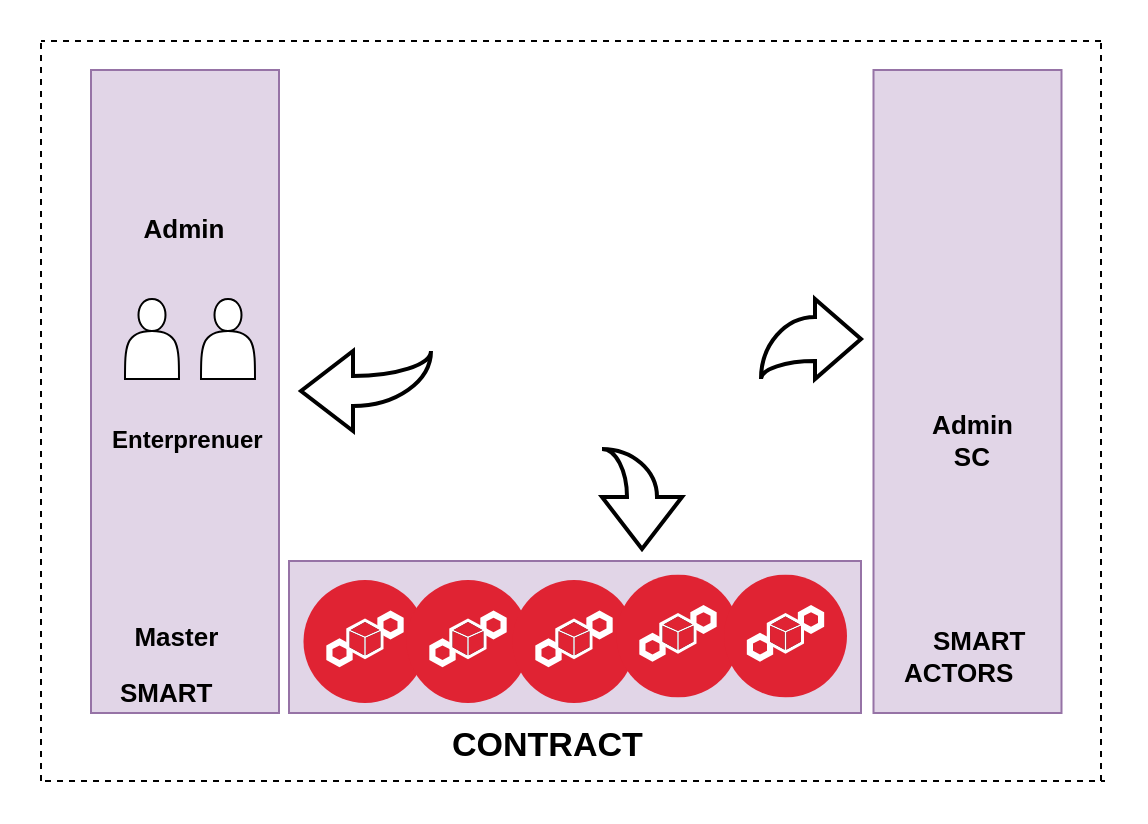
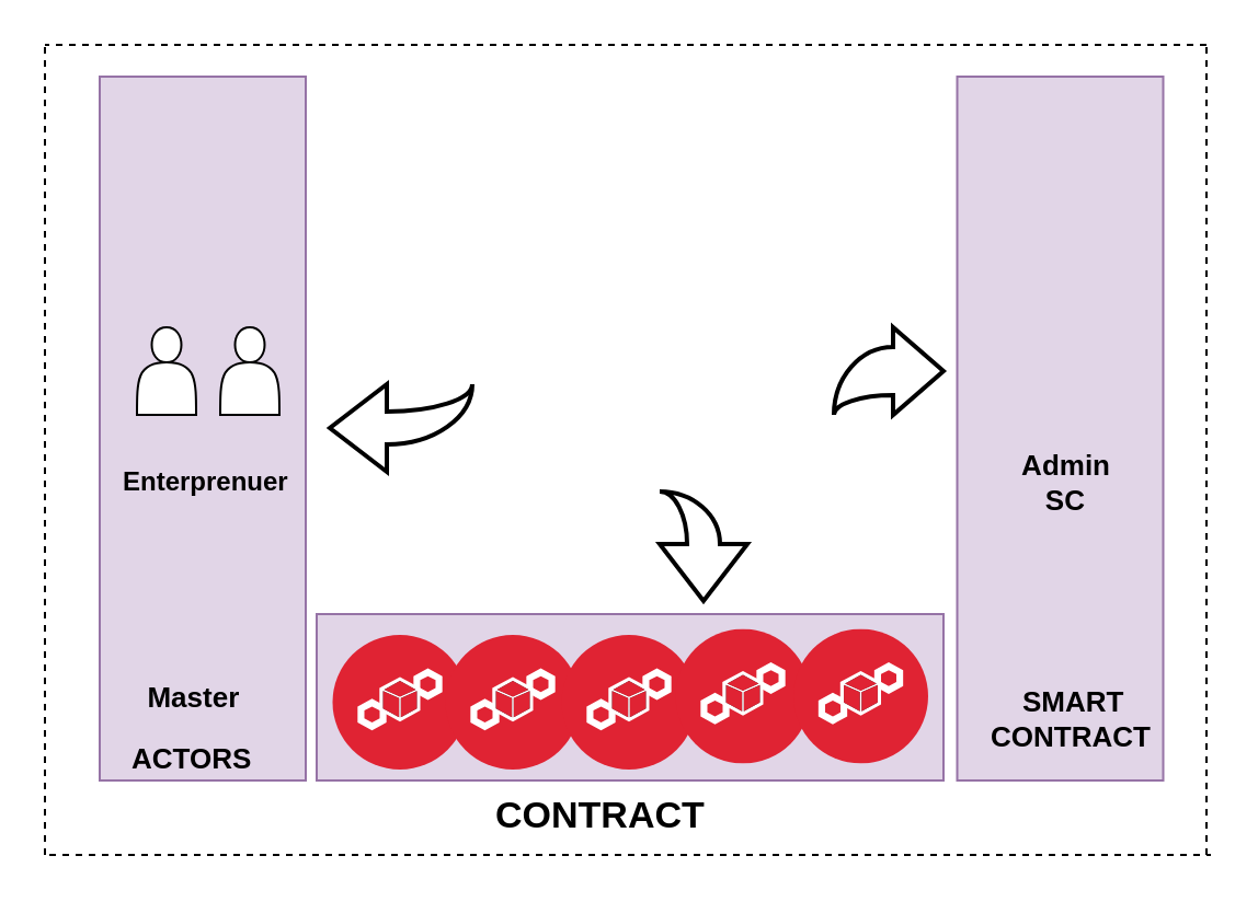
  <mxCell id="0" />
  <mxCell id="1" parent="0" />
  <mxCell id="2" value="" style="rounded=0;whiteSpace=wrap;html=1;glass=0;fillColor=#e1d5e7;strokeColor=#9673a6;direction=south;" parent="1" vertex="1"><mxGeometry x="144" y="280" width="286" height="76" as="geometry" /></mxCell>
  <mxCell id="3" value="" style="rounded=0;whiteSpace=wrap;html=1;glass=0;fillColor=#e1d5e7;strokeColor=#9673a6;" parent="1" vertex="1"><mxGeometry x="436.25" y="34.5" width="94" height="321.5" as="geometry" /></mxCell>
  <mxCell id="4" value="" style="shape=image;html=1;verticalAlign=top;verticalLabelPosition=bottom;labelBackgroundColor=#ffffff;imageAspect=0;aspect=fixed;image=https://cdn2.iconfinder.com/data/icons/analytic-investment-and-balanced-scorecard/512/631_Business_certificate_contract_degree_document-128.png;rounded=0;glass=0;fillColor=#ffffff;imageBorder=none;imageBackground=none;" parent="1" vertex="1"><mxGeometry x="444" y="117.75" width="84.5" height="84.5" as="geometry" /></mxCell>
  <mxCell id="5" value="" style="rounded=0;whiteSpace=wrap;html=1;glass=0;fillColor=#e1d5e7;strokeColor=#9673a6;" parent="1" vertex="1"><mxGeometry x="45" y="34.5" width="94" height="321.5" as="geometry" /></mxCell>
  <mxCell id="6" value="&lt;b&gt;Enterprenuer&lt;/b&gt;" style="text;html=1;resizable=0;points=[];autosize=1;align=left;verticalAlign=top;spacingTop=-4;" parent="1" vertex="1"><mxGeometry x="54" y="210" width="90" height="20" as="geometry" /></mxCell>
  <mxCell id="7" value="" style="shape=actor;whiteSpace=wrap;html=1;rounded=0;glass=0;fillColor=#ffffff;" parent="1" vertex="1"><mxGeometry x="62" y="149" width="27" height="40" as="geometry" /></mxCell>
  <mxCell id="8" value="" style="shape=actor;whiteSpace=wrap;html=1;rounded=0;glass=0;fillColor=#ffffff;" parent="1" vertex="1"><mxGeometry x="100" y="149" width="27" height="40" as="geometry" /></mxCell>
  <mxCell id="9" value="" style="shape=image;html=1;verticalAlign=top;verticalLabelPosition=bottom;labelBackgroundColor=#ffffff;imageAspect=0;aspect=fixed;image=https://cdn4.iconfinder.com/data/icons/essential-app-2/16/user-avatar-human-admin-login-128.png;rounded=0;glass=0;fillColor=#ffffff;" parent="1" vertex="1"><mxGeometry x="54" y="50.5" width="38" height="38" as="geometry" /></mxCell>
  <mxCell id="10" value="" style="shape=image;html=1;verticalAlign=top;verticalLabelPosition=bottom;labelBackgroundColor=#ffffff;imageAspect=0;aspect=fixed;image=https://cdn4.iconfinder.com/data/icons/essential-app-2/16/user-avatar-human-admin-login-128.png;rounded=0;glass=0;fillColor=#ffffff;" parent="1" vertex="1"><mxGeometry x="96" y="50.5" width="38" height="38" as="geometry" /></mxCell>
  <mxCell id="11" value="" style="shape=image;html=1;verticalAlign=top;verticalLabelPosition=bottom;labelBackgroundColor=#ffffff;imageAspect=0;image=https://cdn0.iconfinder.com/data/icons/blockchain-classic/256/Qtum-128.png;rounded=0;glass=0;fillColor=#ffffff;" parent="1" vertex="1"><mxGeometry x="220" y="100" width="160" height="120" as="geometry" /></mxCell>
  <mxCell id="12" value="" style="perimeter=ellipsePerimeter;html=1;align=center;shadow=0;dashed=0;fontColor=#4277BB;labelBackgroundColor=#ffffff;fontSize=12;spacingTop=3;image;image=img/lib/ibm/security/blockchain_security_service.svg;rounded=0;glass=0;fillColor=#ffffff;" parent="1" vertex="1"><mxGeometry x="116" y="290" width="133" height="61.5" as="geometry" /></mxCell>
  <mxCell id="13" value="&lt;b&gt;&lt;font style=&quot;font-size: 17px&quot;&gt;CONTRACT&lt;/font&gt;&lt;/b&gt;" style="text;html=1;resizable=0;points=[];autosize=1;align=left;verticalAlign=top;spacingTop=-4;" parent="1" vertex="1"><mxGeometry x="223.5" y="360" width="130" height="20" as="geometry" /></mxCell>
  <mxCell id="14" value="" style="html=1;shadow=0;dashed=0;align=center;verticalAlign=middle;shape=mxgraph.arrows2.jumpInArrow;dy=7.5;dx=26;arrowHead=52;rounded=0;glass=0;strokeWidth=2;fillColor=none;rotation=0;direction=south;" parent="1" vertex="1"><mxGeometry x="300.5" y="224" width="40" height="50" as="geometry" /></mxCell>
  <mxCell id="15" value="" style="html=1;shadow=0;dashed=0;align=center;verticalAlign=middle;shape=mxgraph.arrows2.jumpInArrow;dy=7.5;dx=26;arrowHead=52;rounded=0;glass=0;strokeWidth=2;fillColor=none;rotation=0;direction=west;" parent="1" vertex="1"><mxGeometry x="150" y="175" width="65" height="40" as="geometry" /></mxCell>
  <mxCell id="16" value="" style="html=1;shadow=0;dashed=0;align=center;verticalAlign=middle;shape=mxgraph.arrows2.jumpInArrow;dy=11;dx=23;arrowHead=52;rounded=0;glass=0;strokeWidth=2;fillColor=none;rotation=0;direction=east;" parent="1" vertex="1"><mxGeometry x="380" y="149" width="50" height="40" as="geometry" /></mxCell>
- <mxCell id="17" value="&lt;b&gt;&lt;font style=&quot;font-size: 13px&quot;&gt;SMART&lt;/font&gt;&lt;/b&gt;" style="text;html=1;resizable=0;points=[];autosize=1;align=left;verticalAlign=top;spacingTop=-4;" parent="1" vertex="1"><mxGeometry x="58" y="336" width="70" height="20" as="geometry" /></mxCell>
- <mxCell id="18" value="&lt;span style=&quot;font-size: 13px&quot;&gt;&lt;b&gt;&amp;nbsp; &amp;nbsp; SMART &lt;br&gt;ACTORS&lt;/b&gt;&lt;/span&gt;" style="text;html=1;resizable=0;points=[];autosize=1;align=left;verticalAlign=top;spacingTop=-4;" parent="1" vertex="1"><mxGeometry x="449.75" y="310" width="90" height="30" as="geometry" /></mxCell>
+ <mxCell id="17" value="&lt;b&gt;&lt;font style=&quot;font-size: 13px&quot;&gt;ACTORS&lt;/font&gt;&lt;/b&gt;" style="text;html=1;resizable=0;points=[];autosize=1;align=left;verticalAlign=top;spacingTop=-4;" parent="1" vertex="1"><mxGeometry x="58" y="336" width="70" height="20" as="geometry" /></mxCell>
+ <mxCell id="18" value="&lt;span style=&quot;font-size: 13px&quot;&gt;&lt;b&gt;&amp;nbsp; &amp;nbsp; SMART &lt;br&gt;CONTRACT&lt;/b&gt;&lt;/span&gt;" style="text;html=1;resizable=0;points=[];autosize=1;align=left;verticalAlign=top;spacingTop=-4;" parent="1" vertex="1"><mxGeometry x="449.75" y="310" width="90" height="30" as="geometry" /></mxCell>
  <mxCell id="19" value="" style="endArrow=none;dashed=1;html=1;" parent="1" edge="1"><mxGeometry width="50" height="50" relative="1" as="geometry"><mxPoint x="22" y="390" as="sourcePoint" /><mxPoint x="552" y="390" as="targetPoint" /></mxGeometry></mxCell>
  <mxCell id="20" value="" style="endArrow=none;dashed=1;html=1;" parent="1" edge="1"><mxGeometry width="50" height="50" relative="1" as="geometry"><mxPoint x="550" y="20" as="sourcePoint" /><mxPoint x="20" y="20" as="targetPoint" /></mxGeometry></mxCell>
  <mxCell id="21" value="" style="perimeter=ellipsePerimeter;html=1;align=center;shadow=0;dashed=0;fontColor=#4277BB;labelBackgroundColor=#ffffff;fontSize=12;spacingTop=3;image;image=img/lib/ibm/security/blockchain_security_service.svg;rounded=0;glass=0;fillColor=#ffffff;" parent="1" vertex="1"><mxGeometry x="167.5" y="290" width="133" height="61.5" as="geometry" /></mxCell>
  <mxCell id="22" value="" style="perimeter=ellipsePerimeter;html=1;align=center;shadow=0;dashed=0;fontColor=#4277BB;labelBackgroundColor=#ffffff;fontSize=12;spacingTop=3;image;image=img/lib/ibm/security/blockchain_security_service.svg;rounded=0;glass=0;fillColor=#ffffff;" parent="1" vertex="1"><mxGeometry x="220.5" y="290" width="133" height="61.5" as="geometry" /></mxCell>
  <mxCell id="23" value="" style="perimeter=ellipsePerimeter;html=1;align=center;shadow=0;dashed=0;fontColor=#4277BB;labelBackgroundColor=#ffffff;fontSize=12;spacingTop=3;image;image=img/lib/ibm/security/blockchain_security_service.svg;rounded=0;glass=0;fillColor=#ffffff;" parent="1" vertex="1"><mxGeometry x="272.5" y="287.25" width="133" height="61.5" as="geometry" /></mxCell>
  <mxCell id="24" value="" style="perimeter=ellipsePerimeter;html=1;align=center;shadow=0;dashed=0;fontColor=#4277BB;labelBackgroundColor=#ffffff;fontSize=12;spacingTop=3;image;image=img/lib/ibm/security/blockchain_security_service.svg;rounded=0;glass=0;fillColor=#ffffff;" parent="1" vertex="1"><mxGeometry x="326.25" y="287.25" width="133" height="61.5" as="geometry" /></mxCell>
  <mxCell id="25" value="" style="shape=image;html=1;verticalAlign=top;verticalLabelPosition=bottom;labelBackgroundColor=#ffffff;imageAspect=0;aspect=fixed;image=https://cdn4.iconfinder.com/data/icons/app-custom-ui-1/48/Account-128.png" parent="1" vertex="1"><mxGeometry x="49" y="250" width="40" height="40" as="geometry" /></mxCell>
  <mxCell id="26" value="" style="shape=image;html=1;verticalAlign=top;verticalLabelPosition=bottom;labelBackgroundColor=#ffffff;imageAspect=0;aspect=fixed;image=https://cdn4.iconfinder.com/data/icons/app-custom-ui-1/48/Account-128.png" parent="1" vertex="1"><mxGeometry x="95" y="250" width="40" height="40" as="geometry" /></mxCell>
  <mxCell id="27" value="&lt;span style=&quot;font-size: 13px&quot;&gt;&lt;b&gt;&amp;nbsp; Master&lt;/b&gt;&lt;/span&gt;" style="text;html=1;resizable=0;points=[];autosize=1;align=left;verticalAlign=top;spacingTop=-4;" parent="1" vertex="1"><mxGeometry x="58" y="308" width="70" height="20" as="geometry" /></mxCell>
- <mxCell id="28" value="&lt;span style=&quot;font-size: 13px&quot;&gt;&lt;b&gt;&amp;nbsp; Admin&lt;/b&gt;&lt;/span&gt;" style="text;html=1;resizable=0;points=[];autosize=1;align=left;verticalAlign=top;spacingTop=-4;" parent="1" vertex="1"><mxGeometry x="63" y="103.5" width="60" height="20" as="geometry" /></mxCell>
  <mxCell id="29" value="" style="endArrow=none;html=1;fillColor=#e1d5e7;strokeColor=none;" parent="1" edge="1"><mxGeometry width="50" height="50" relative="1" as="geometry"><mxPoint x="440" y="40" as="sourcePoint" /><mxPoint x="440" y="362" as="targetPoint" /><Array as="points" /></mxGeometry></mxCell>
  <mxCell id="30" value="&lt;span style=&quot;font-size: 13px&quot;&gt;&lt;b&gt;&amp;nbsp; &amp;nbsp; &amp;nbsp;Admin&lt;br&gt;&amp;nbsp; &amp;nbsp; &amp;nbsp; &amp;nbsp; SC&lt;br&gt;&lt;/b&gt;&lt;/span&gt;" style="text;html=1;resizable=0;points=[];autosize=1;align=left;verticalAlign=top;spacingTop=-4;" parent="1" vertex="1"><mxGeometry x="446.25" y="202.25" width="80" height="30" as="geometry" /></mxCell>
  <mxCell id="31" value="" style="endArrow=none;dashed=1;html=1;" parent="1" edge="1"><mxGeometry width="50" height="50" relative="1" as="geometry"><mxPoint x="20" y="390" as="sourcePoint" /><mxPoint x="20" y="20" as="targetPoint" /></mxGeometry></mxCell>
  <mxCell id="32" value="" style="endArrow=none;dashed=1;html=1;" parent="1" edge="1"><mxGeometry width="50" height="50" relative="1" as="geometry"><mxPoint x="550" y="390" as="sourcePoint" /><mxPoint x="550" y="20" as="targetPoint" /></mxGeometry></mxCell>
